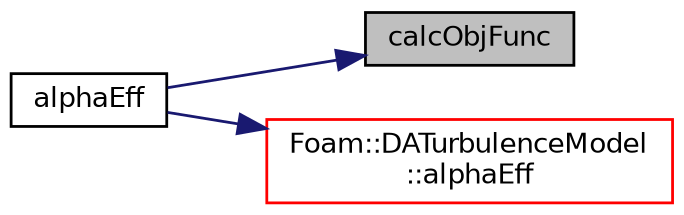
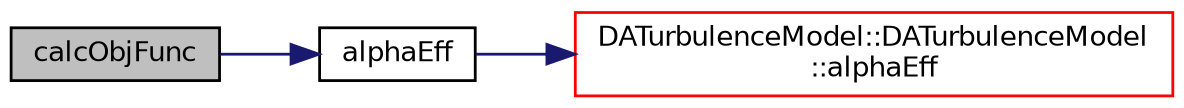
  digraph {
    rankdir=LR
    node [color=black fontname=Helvetica fontsize=10 shape=record]
    edge [color=midnightblue fontname=Helvetica fontsize=10 labelfontname=Helvetica labelfontsize=10 style=solid]
    n1 [fillcolor=grey75 fontcolor=black height=0.2 label=calcObjFunc style=filled width=0.4]
    n2 [height=0.2 label=alphaEff width=0.4]
-   n3 [color=red height=0.2 label="Foam::DATurbulenceModel\l::alphaEff" width=0.4]
-   n2 -> n1
+   n3 [color=red height=0.2 label="DATurbulenceModel::DATurbulenceModel\l::alphaEff" width=0.4]
+   n1 -> n2
    n2 -> n3
  }
